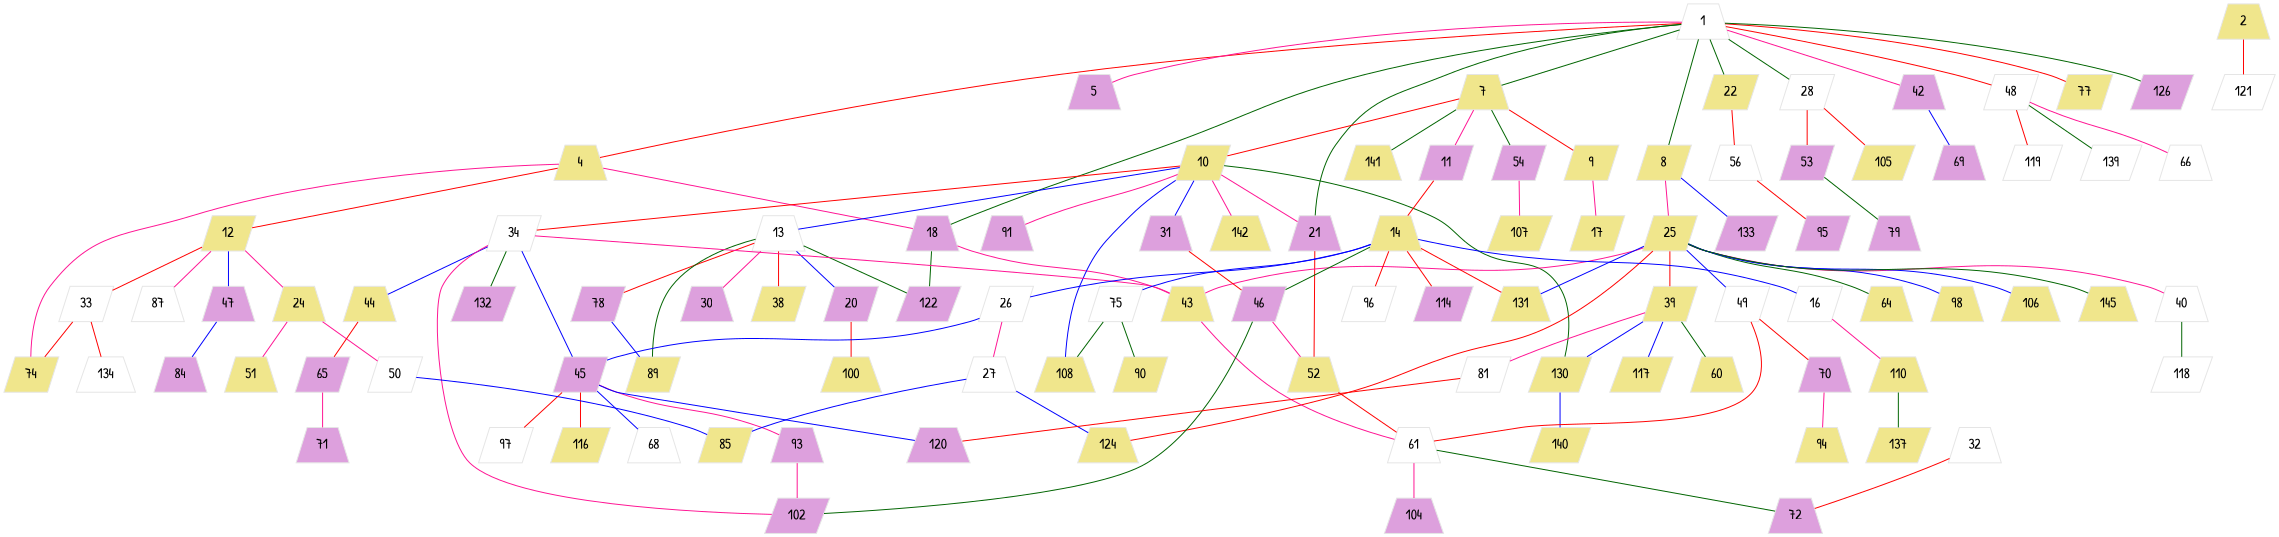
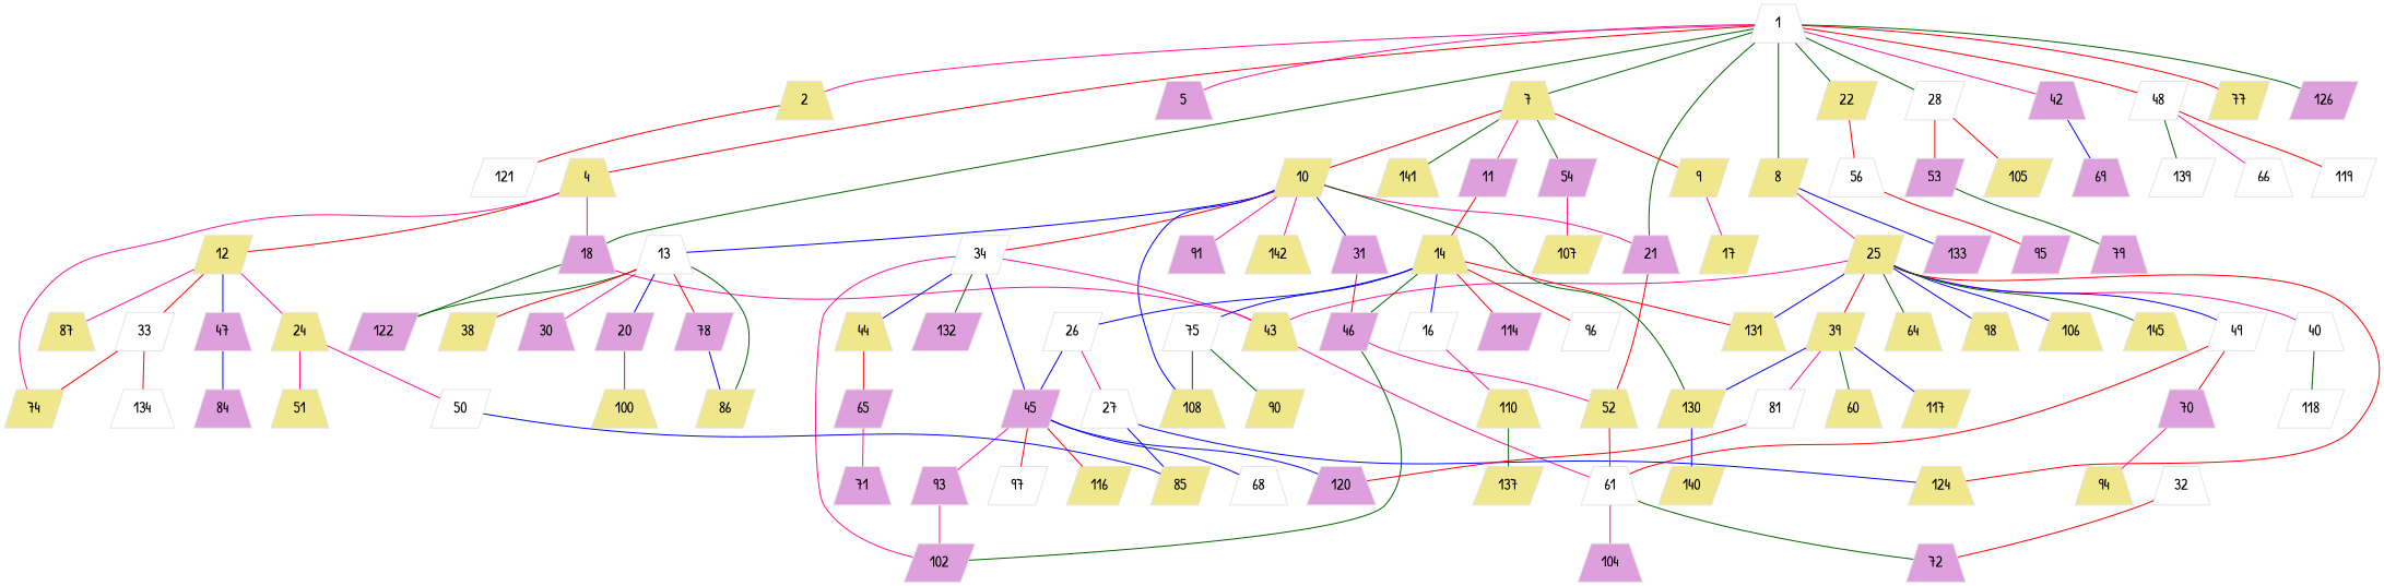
  graph {
    fontname="Patrick Hand"
    node [color=gray90 fillcolor=khaki fontname="Patrick Hand" shape=parallelogram style=filled]
    edge [color=red fontname="Patrick Hand"]
    1 [fillcolor=white shape=trapezium super="+3"]
    2 [shape=trapezium]
    4 [shape=trapezium super="+6"]
    5 [fillcolor=plum shape=trapezium]
    7 [shape=trapezium super="+29"]
    8 [super="+23"]
    18 [fillcolor=plum shape=trapezium super="+37"]
    21 [fillcolor=plum shape=trapezium]
    22
    28 [fillcolor=white super="+99"]
    42 [fillcolor=plum shape=trapezium]
    48 [fillcolor=white super="+58"]
    77
    126 [fillcolor=plum]
    121 [fillcolor=white]
    12 [super="+19"]
    74 [super="+125"]
    9
    10 [super="+15"]
    11 [fillcolor=plum]
    54 [fillcolor=plum super="+123"]
    141 [shape=trapezium]
    25 [super="+89"]
    133 [fillcolor=plum]
    122 [fillcolor=plum]
    43 [shape=trapezium super="+115"]
    52 [shape=trapezium super="+136"]
    56 [fillcolor=white shape=trapezium super="+92"]
    53 [fillcolor=plum super="+80"]
    105
    69 [fillcolor=plum shape=trapezium super="+103"]
    66 [fillcolor=white shape=trapezium super="+135"]
    119 [fillcolor=white]
    139 [fillcolor=white]
    24 [shape=trapezium super="+62"]
    33 [fillcolor=white super="+83"]
    47 [fillcolor=plum shape=trapezium]
-   87 [fillcolor=white shape=trapezium]
+   87 [shape=trapezium]
    17 [super="+67"]
    13 [fillcolor=white shape=trapezium super="+73"]
    31 [fillcolor=plum shape=trapezium]
    34 [fillcolor=white super="+63"]
    91 [fillcolor=plum shape=trapezium]
    108 [shape=trapezium]
    130
    142 [shape=trapezium]
    14 [shape=trapezium super="+57"]
    107
    131 [shape=trapezium]
    39 [super="+55"]
    40 [fillcolor=white shape=trapezium super="+41"]
    49 [fillcolor=white]
    64 [shape=trapezium]
    98 [shape=trapezium]
    106 [shape=trapezium]
    124 [shape=trapezium]
    145 [shape=trapezium]
    20 [fillcolor=plum]
    30 [fillcolor=plum shape=trapezium super="+101"]
    38 [super="+82"]
    78 [fillcolor=plum]
-   86 [label=89]
+   86
    46 [fillcolor=plum super="+111"]
    45 [fillcolor=plum super="+59"]
    44 [shape=trapezium]
    102 [fillcolor=plum super="+144"]
    132 [fillcolor=plum]
    140
    16 [fillcolor=white super="+36"]
    26 [fillcolor=white super="+128"]
    75 [fillcolor=white]
    96 [fillcolor=white super="+113"]
    114 [fillcolor=plum super="+143"]
    50 [fillcolor=white super="+138"]
    51 [shape=trapezium]
    134 [fillcolor=white shape=trapezium]
    84 [fillcolor=plum shape=trapezium super="+88"]
    100 [shape=trapezium]
    110 [shape=trapezium super="+129"]
    27 [fillcolor=white shape=trapezium super="+35"]
    90
    137
    61 [fillcolor=white shape=trapezium super="+76"]
    95 [fillcolor=plum]
    85 [super="+127"]
    60 [shape=trapezium]
    81 [fillcolor=white super="+109"]
    117
    118 [fillcolor=white]
    70 [fillcolor=plum shape=trapezium]
    32 [fillcolor=white shape=trapezium]
    72 [fillcolor=plum shape=trapezium super="+112"]
    68 [fillcolor=white shape=trapezium]
    93 [fillcolor=plum shape=trapezium]
    97 [fillcolor=white]
    116
    120 [fillcolor=plum shape=trapezium]
    79 [fillcolor=plum shape=trapezium]
    65 [fillcolor=plum]
    104 [fillcolor=plum shape=trapezium]
    71 [fillcolor=plum shape=trapezium]
    94 [shape=trapezium]
+   1 -- 2 [color=deeppink]
    1 -- 4
    1 -- 5 [color=deeppink]
    1 -- 7 [color=darkgreen]
    1 -- 8 [color=darkgreen]
    1 -- 18 [color=darkgreen]
    1 -- 21 [color=darkgreen]
    1 -- 22 [color=darkgreen]
    1 -- 28 [color=darkgreen]
    1 -- 42 [color=deeppink]
    1 -- 48
    1 -- 77
    1 -- 126 [color=darkgreen]
    2 -- 121
    4 -- 18 [color=deeppink]
    4 -- 12
    4 -- 74 [color=deeppink]
    7 -- 9
    7 -- 10
    7 -- 11 [color=deeppink]
    7 -- 54 [color=darkgreen]
    7 -- 141 [color=darkgreen]
    8 -- 25 [color=deeppink]
    8 -- 133 [color=blue]
    18 -- 122 [color=darkgreen]
    18 -- 43 [color=deeppink]
    21 -- 52
    22 -- 56
    28 -- 53
    28 -- 105
    42 -- 69 [color=blue]
    48 -- 66 [color=deeppink]
    48 -- 119
    48 -- 139 [color=darkgreen]
    12 -- 24 [color=deeppink]
    12 -- 33
    12 -- 47 [color=blue]
    12 -- 87 [color=deeppink]
    9 -- 17 [color=deeppink]
    10 -- 21 [color=deeppink]
    10 -- 13 [color=blue]
    10 -- 31 [color=blue]
    10 -- 34
    10 -- 91 [color=deeppink]
    10 -- 108 [color=blue]
    10 -- 130 [color=darkgreen]
    10 -- 142 [color=deeppink]
    11 -- 14
    54 -- 107 [color=deeppink]
    25 -- 43 [color=deeppink]
    25 -- 131 [color=blue]
    25 -- 39
    25 -- 40 [color=deeppink]
    25 -- 49 [color=blue]
    25 -- 64 [color=darkgreen]
    25 -- 98 [color=blue]
    25 -- 106 [color=blue]
    25 -- 124
    25 -- 145 [color=darkgreen]
    43 -- 61 [color=deeppink]
    52 -- 61
    56 -- 95
    53 -- 79 [color=darkgreen]
    24 -- 50 [color=deeppink]
    24 -- 51 [color=deeppink]
    33 -- 74
    33 -- 134
    47 -- 84 [color=blue]
    13 -- 122 [color=darkgreen]
    13 -- 20 [color=blue]
    13 -- 30 [color=deeppink]
    13 -- 38
    13 -- 78
    13 -- 86 [color=darkgreen]
    31 -- 46
    34 -- 43 [color=deeppink]
    34 -- 45 [color=blue]
    34 -- 44 [color=blue]
    34 -- 102 [color=deeppink]
    34 -- 132 [color=darkgreen]
    130 -- 140 [color=blue]
    14 -- 131
    14 -- 46 [color=darkgreen]
    14 -- 16 [color=blue]
    14 -- 26 [color=blue]
    14 -- 75 [color=blue]
    14 -- 96
    14 -- 114
    39 -- 130 [color=blue]
    39 -- 60 [color=darkgreen]
    39 -- 81 [color=deeppink]
    39 -- 117 [color=blue]
    40 -- 118 [color=darkgreen]
    49 -- 61
    49 -- 70
    20 -- 100
    78 -- 86 [color=blue]
    46 -- 52 [color=deeppink]
    46 -- 102 [color=darkgreen]
    45 -- 68 [color=blue]
    45 -- 93 [color=deeppink]
    45 -- 97
    45 -- 116
    45 -- 120 [color=blue]
    44 -- 65
    16 -- 110 [color=deeppink]
    26 -- 45 [color=blue]
    26 -- 27 [color=deeppink]
    75 -- 108 [color=darkgreen]
    75 -- 90 [color=darkgreen]
    50 -- 85 [color=blue]
    110 -- 137 [color=darkgreen]
    27 -- 124 [color=blue]
    27 -- 85 [color=blue]
    61 -- 72 [color=darkgreen]
    61 -- 104 [color=deeppink]
    81 -- 120
    70 -- 94 [color=deeppink]
    32 -- 72
    93 -- 102 [color=deeppink]
    65 -- 71 [color=deeppink]
  }
